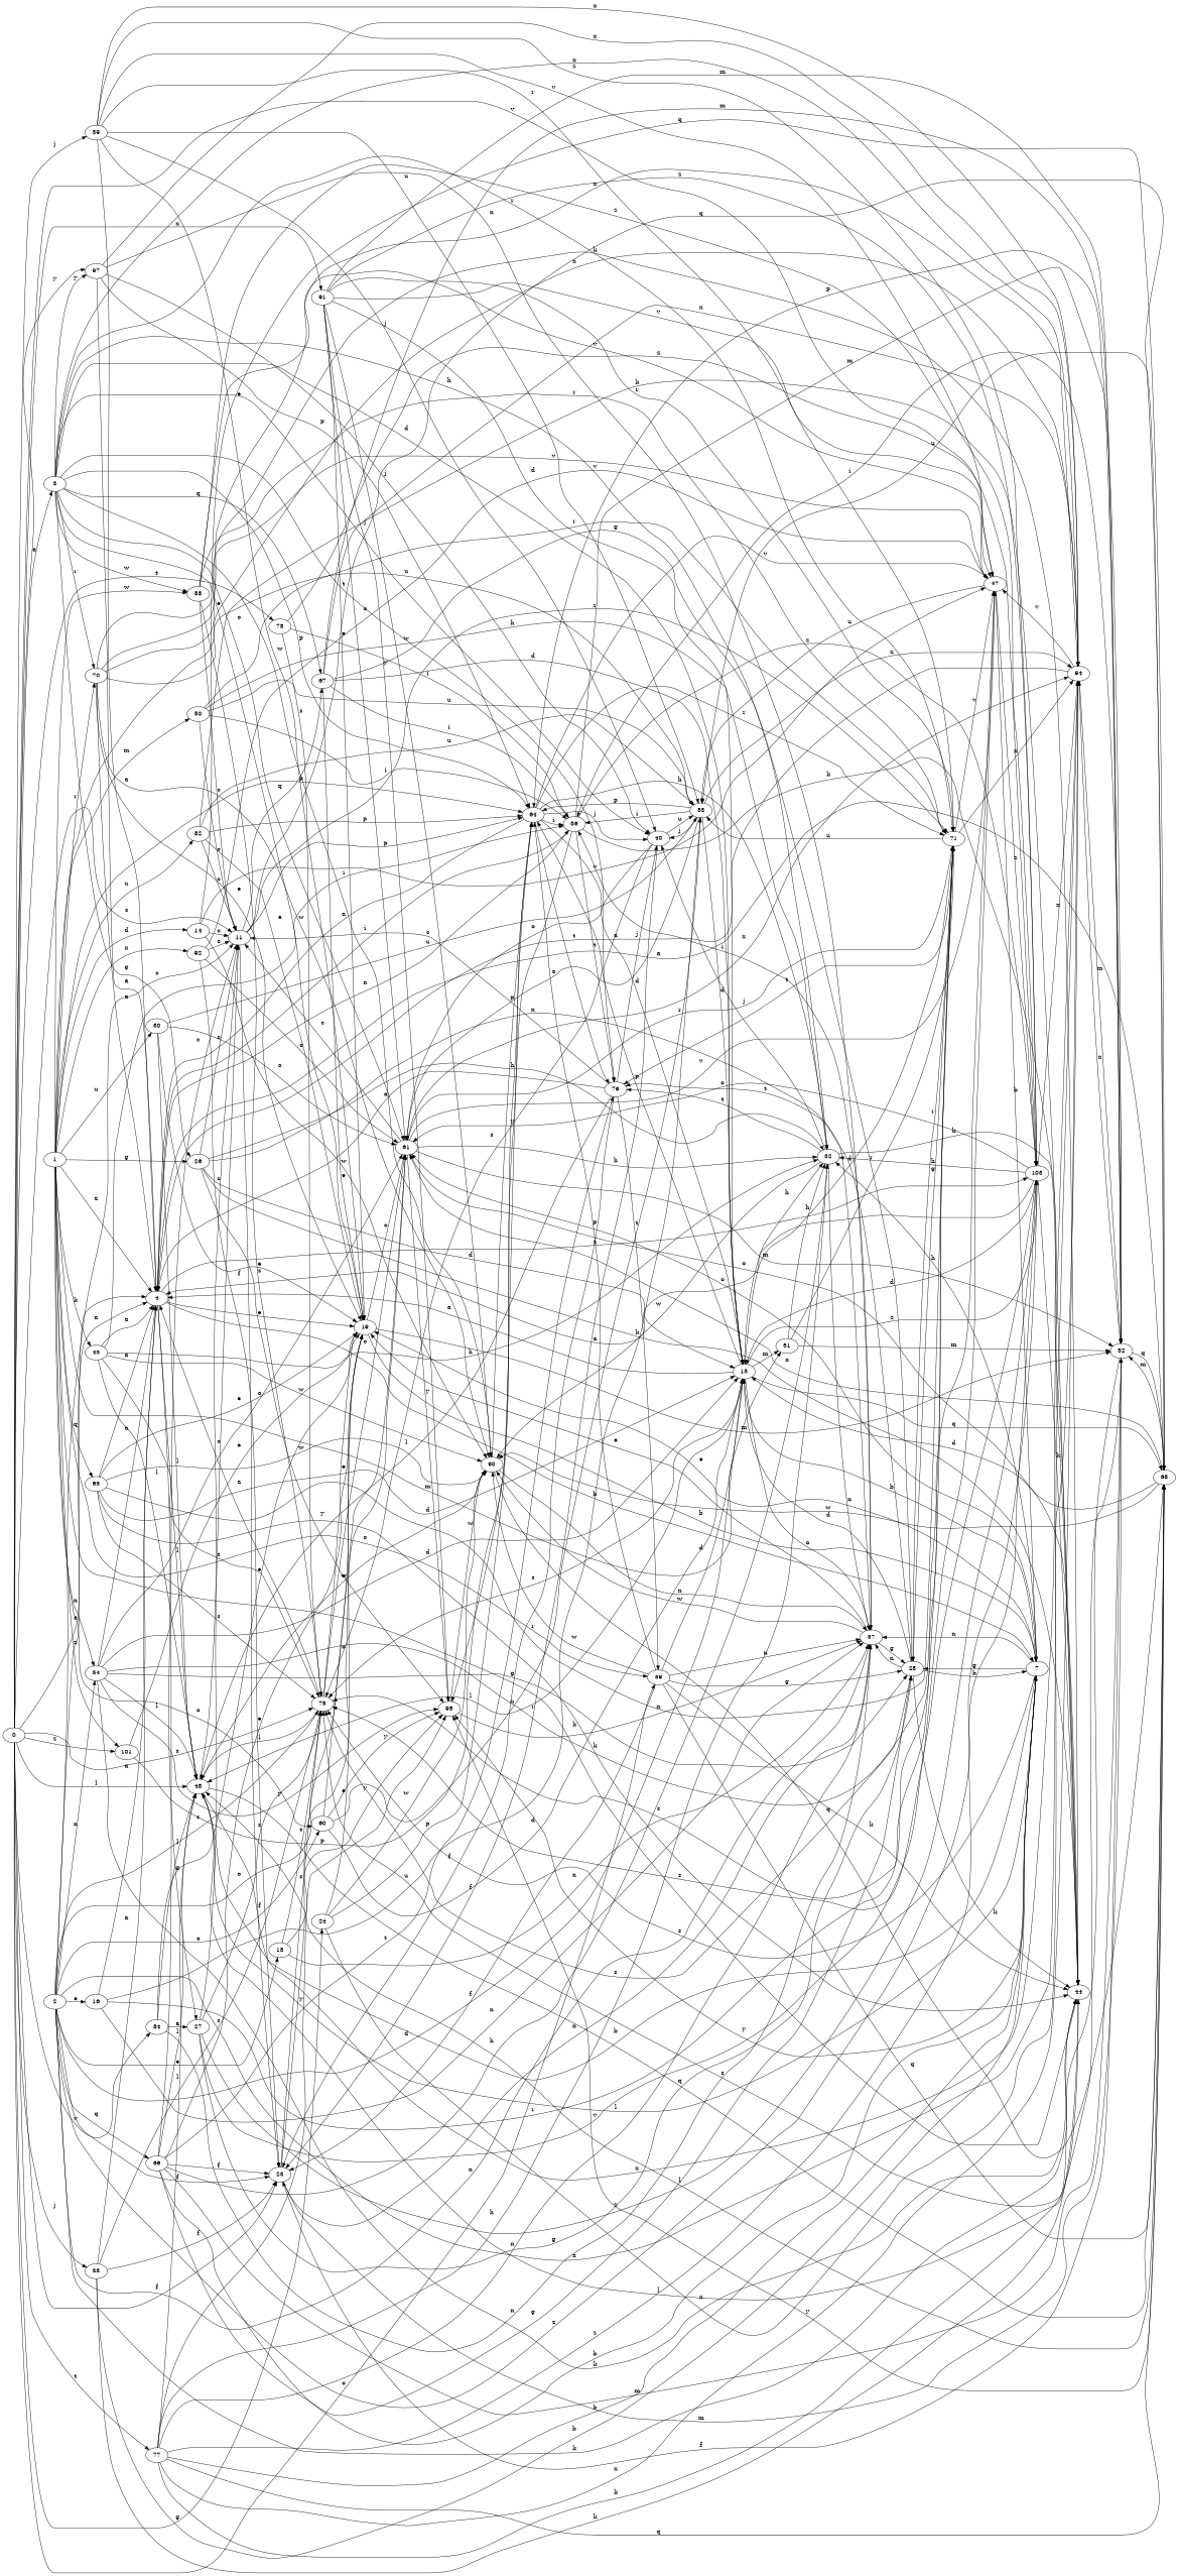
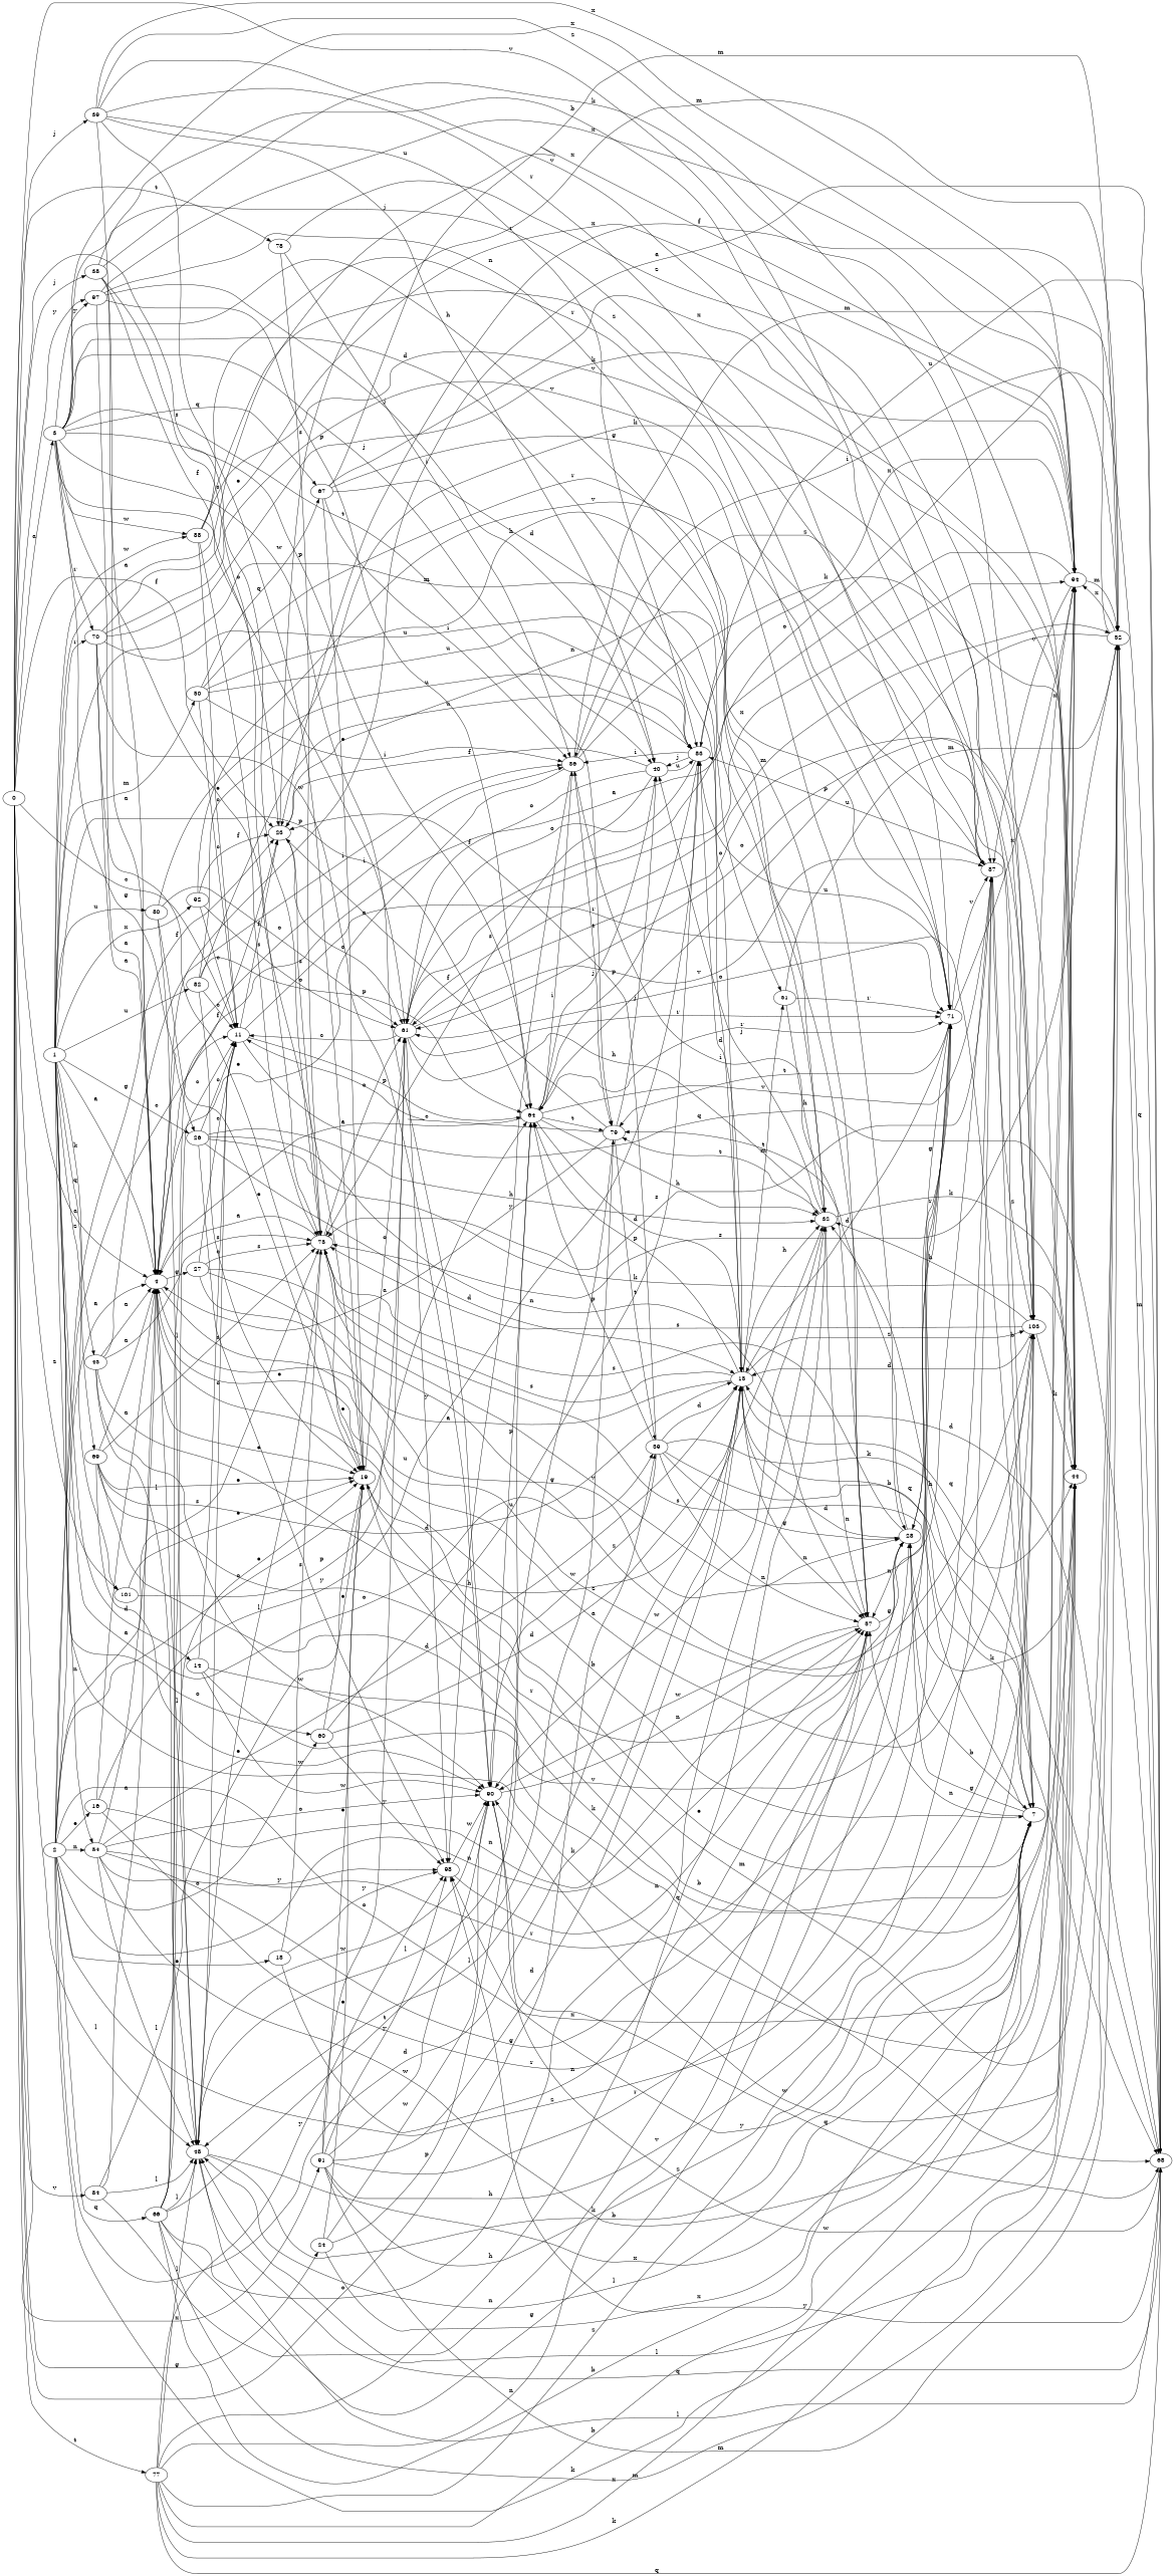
  strict digraph {
    rankdir=LR
    0
    3
    4
    11
    23
    24
    38
    39
    48
    59
    75
    77
    78
    84
-   87 [label=47]
+   87
    91
    97
    101
    26
    64
    70
    88
    94
    15
    61
    19
    32
    40
    67
    71
    79
    90
    103
    7
    27
    36
    68
    57
    52
    44
    83
    28
    98
    1
    14
    43
    50
    51
    54
    60
-   65
+   65 [label=69]
    80
    82
    92
    2
    16
    18
    66
    0 -> 3 [label=a]
    0 -> 4 [label=a]
    0 -> 11 [label=c]
    0 -> 23 [label=f]
    0 -> 24 [label=g]
    0 -> 38 [label=j]
    0 -> 39 [label=j]
    0 -> 48 [label=l]
    0 -> 59 [label=o]
    0 -> 75 [label=s]
    0 -> 77 [label=t]
    0 -> 78 [label=t]
    0 -> 84 [label=v]
    0 -> 87 [label=v]
    0 -> 91 [label=x]
    0 -> 97 [label=y]
    0 -> 101 [label=z]
    3 -> 97 [label=y]
    3 -> 26 [label=g]
    3 -> 64 [label=p]
    3 -> 70 [label=r]
    3 -> 88 [label=w]
    3 -> 94 [label=x]
    3 -> 15 [label=d]
    3 -> 61 [label=o]
    3 -> 19 [label=e]
    3 -> 32 [label=h]
    3 -> 40 [label=j]
    3 -> 67 [label=q]
    3 -> 71 [label=r]
    3 -> 79 [label=t]
    3 -> 90 [label=w]
    4 -> 48 [label=l]
    4 -> 19 [label=e]
    4 -> 103 [label=z]
    4 -> 7 [label=b]
    4 -> 27 [label=g]
    4 -> 36 [label=i]
    11 -> 23 [label=f]
    11 -> 64 [label=p]
-   11 -> 67 [label=q]
+   50 -> 67 [label=q]
    11 -> 71 [label=r]
    11 -> 68 [label=q]
    23 -> 75 [label=s]
    23 -> 61 [label=o]
    23 -> 57 [label=n]
    23 -> 52 [label=m]
    24 -> 64 [label=p]
    24 -> 94 [label=x]
    24 -> 19 [label=e]
    24 -> 90 [label=w]
    38 -> 4 [label=a]
    38 -> 23 [label=f]
    38 -> 75 [label=s]
    38 -> 7 [label=b]
    38 -> 44 [label=k]
    39 -> 4 [label=a]
    39 -> 87 [label=v]
    39 -> 94 [label=x]
    39 -> 19 [label=e]
    39 -> 40 [label=j]
    39 -> 71 [label=r]
    39 -> 103 [label=z]
    39 -> 83 [label=u]
    48 -> 11 [label=c]
    48 -> 94 [label=x]
    48 -> 90 [label=w]
    48 -> 7 [label=b]
    48 -> 68 [label=q]
    59 -> 23 [label=f]
    59 -> 64 [label=p]
    59 -> 15 [label=d]
    59 -> 90 [label=w]
    59 -> 68 [label=q]
    59 -> 57 [label=n]
    59 -> 44 [label=k]
    59 -> 28 [label=g]
    75 -> 4 [label=a]
    75 -> 48 [label=l]
    75 -> 61 [label=o]
    75 -> 19 [label=e]
    77 -> 48 [label=l]
    77 -> 94 [label=x]
    77 -> 32 [label=h]
    77 -> 103 [label=z]
    77 -> 7 [label=b]
    77 -> 68 [label=q]
    77 -> 57 [label=n]
    77 -> 44 [label=k]
    77 -> 98 [label=y]
    78 -> 75 [label=s]
    78 -> 103 [label=z]
    78 -> 36 [label=i]
-   84 -> 27 [label=a]
+   84 -> 4 [label=a]
    84 -> 48 [label=l]
    84 -> 19 [label=e]
    84 -> 57 [label=n]
    87 -> 75 [label=s]
    87 -> 103 [label=z]
    87 -> 7 [label=b]
    87 -> 83 [label=u]
    91 -> 87 [label=v]
    91 -> 15 [label=d]
    91 -> 61 [label=o]
    91 -> 19 [label=e]
    91 -> 71 [label=r]
    91 -> 90 [label=w]
    91 -> 103 [label=z]
    91 -> 52 [label=m]
    91 -> 98 [label=y]
    97 -> 4 [label=a]
    97 -> 64 [label=p]
    97 -> 94 [label=x]
    97 -> 40 [label=j]
    97 -> 57 [label=n]
    101 -> 64 [label=p]
    101 -> 19 [label=e]
    26 -> 11 [label=c]
    26 -> 15 [label=d]
    26 -> 32 [label=h]
    26 -> 57 [label=n]
    26 -> 44 [label=k]
    26 -> 98 [label=y]
    64 -> 4 [label=a]
    64 -> 87 [label=v]
    64 -> 15 [label=d]
    64 -> 32 [label=h]
    64 -> 40 [label=j]
    64 -> 71 [label=r]
    64 -> 79 [label=t]
    64 -> 36 [label=i]
    70 -> 4 [label=a]
    70 -> 87 [label=v]
    70 -> 94 [label=x]
    70 -> 19 [label=e]
    70 -> 90 [label=w]
    70 -> 44 [label=k]
    70 -> 83 [label=u]
    88 -> 11 [label=c]
    88 -> 75 [label=s]
    88 -> 87 [label=v]
    88 -> 71 [label=r]
    88 -> 103 [label=z]
    94 -> 4 [label=a]
    94 -> 87 [label=v]
    94 -> 52 [label=m]
    15 -> 4 [label=a]
    15 -> 48 [label=l]
    15 -> 75 [label=s]
    15 -> 64 [label=p]
    15 -> 32 [label=h]
    15 -> 103 [label=z]
    15 -> 7 [label=b]
    15 -> 68 [label=q]
-   15 -> 57 [label=o]
+   15 -> 57 [label=n]
    15 -> 51 [label=m]
    61 -> 11 [label=c]
    61 -> 87 [label=v]
    61 -> 94 [label=x]
    61 -> 32 [label=h]
    61 -> 71 [label=r]
    61 -> 52 [label=m]
    61 -> 98 [label=y]
    19 -> 61 [label=o]
    19 -> 7 [label=b]
    19 -> 52 [label=m]
    32 -> 40 [label=j]
    32 -> 79 [label=t]
    32 -> 90 [label=w]
    32 -> 57 [label=n]
    32 -> 44 [label=k]
    40 -> 23 [label=f]
    40 -> 75 [label=s]
    40 -> 61 [label=o]
    40 -> 83 [label=u]
    67 -> 94 [label=x]
    67 -> 15 [label=d]
    67 -> 19 [label=e]
    67 -> 36 [label=i]
    67 -> 52 [label=m]
    67 -> 28 [label=g]
    71 -> 87 [label=v]
    71 -> 94 [label=x]
    71 -> 15 [label=d]
    71 -> 79 [label=t]
    71 -> 83 [label=u]
    71 -> 28 [label=g]
    79 -> 4 [label=a]
    79 -> 11 [label=c]
    79 -> 23 [label=f]
    79 -> 48 [label=l]
    79 -> 59 [label=t]
    79 -> 40 [label=j]
    90 -> 64 [label=p]
    90 -> 68 [label=q]
    90 -> 57 [label=n]
    103 -> 4 [label=a]
    103 -> 75 [label=s]
    103 -> 94 [label=x]
    103 -> 15 [label=d]
    103 -> 61 [label=o]
    103 -> 32 [label=h]
    103 -> 44 [label=k]
    7 -> 48 [label=l]
    7 -> 75 [label=s]
    7 -> 61 [label=o]
    7 -> 19 [label=e]
    7 -> 32 [label=h]
    7 -> 57 [label=n]
    7 -> 28 [label=g]
    7 -> 98 [label=y]
    27 -> 11 [label=c]
    27 -> 75 [label=s]
    27 -> 87 [label=v]
    27 -> 103 [label=z]
    27 -> 28 [label=g]
    36 -> 4 [label=a]
    36 -> 79 [label=t]
    36 -> 103 [label=z]
    36 -> 52 [label=m]
    36 -> 44 [label=k]
    36 -> 98 [label=y]
    68 -> 4 [label=a]
    68 -> 48 [label=l]
    68 -> 15 [label=d]
    68 -> 61 [label=o]
    68 -> 90 [label=w]
    68 -> 52 [label=m]
    68 -> 83 [label=u]
    68 -> 98 [label=y]
-   57 -> 19 [label=e]
    57 -> 90 [label=w]
    57 -> 36 [label=i]
    57 -> 28 [label=g]
    52 -> 23 [label=f]
    52 -> 48 [label=l]
    52 -> 75 [label=s]
    52 -> 64 [label=p]
    52 -> 94 [label=x]
    52 -> 36 [label=i]
    52 -> 68 [label=q]
    44 -> 61 [label=o]
+   44 -> 90 [label=w]
    83 -> 64 [label=p]
    83 -> 94 [label=x]
    83 -> 15 [label=d]
    83 -> 61 [label=o]
    83 -> 40 [label=j]
    83 -> 36 [label=i]
    28 -> 75 [label=s]
    28 -> 15 [label=d]
    28 -> 71 [label=r]
    28 -> 79 [label=t]
    28 -> 7 [label=b]
    28 -> 57 [label=n]
    28 -> 44 [label=k]
    98 -> 90 [label=w]
    98 -> 57 [label=n]
    1 -> 4 [label=a]
    1 -> 59 [label=o]
    1 -> 101 [label=z]
    1 -> 26 [label=g]
    1 -> 64 [label=p]
    1 -> 70 [label=r]
    1 -> 88 [label=w]
    1 -> 94 [label=x]
    1 -> 44 [label=k]
    1 -> 14 [label=d]
    1 -> 43 [label=k]
    1 -> 50 [label=m]
    1 -> 51 [label=m]
    1 -> 54 [label=n]
    1 -> 60 [label=o]
    1 -> 65 [label=q]
    1 -> 80 [label=u]
    1 -> 82 [label=u]
    1 -> 92 [label=x]
    14 -> 11 [label=c]
    14 -> 87 [label=v]
    14 -> 90 [label=w]
    14 -> 68 [label=q]
    43 -> 4 [label=a]
    43 -> 48 [label=l]
    43 -> 75 [label=s]
    43 -> 32 [label=h]
    43 -> 90 [label=w]
    43 -> 36 [label=i]
    50 -> 11 [label=c]
    50 -> 32 [label=h]
    50 -> 71 [label=r]
    50 -> 36 [label=i]
    50 -> 83 [label=u]
    51 -> 32 [label=h]
    51 -> 71 [label=r]
    51 -> 52 [label=m]
    54 -> 4 [label=a]
    54 -> 48 [label=l]
    54 -> 15 [label=d]
-   54 -> 61 [label=o]
+   54 -> 90 [label=o]
    54 -> 71 [label=r]
    54 -> 44 [label=k]
    54 -> 28 [label=g]
    54 -> 98 [label=y]
    60 -> 15 [label=d]
    60 -> 19 [label=e]
    60 -> 83 [label=u]
    60 -> 98 [label=y]
    65 -> 4 [label=a]
    65 -> 75 [label=s]
    65 -> 15 [label=d]
    65 -> 19 [label=e]
    65 -> 71 [label=r]
    65 -> 90 [label=w]
    65 -> 44 [label=k]
    80 -> 48 [label=l]
    80 -> 61 [label=o]
    80 -> 19 [label=e]
    80 -> 83 [label=u]
    82 -> 11 [label=c]
    82 -> 64 [label=p]
    82 -> 19 [label=e]
    82 -> 44 [label=k]
    82 -> 83 [label=u]
    92 -> 11 [label=c]
    92 -> 23 [label=f]
    92 -> 87 [label=v]
    92 -> 61 [label=o]
    2 -> 4 [label=a]
    2 -> 11 [label=c]
    2 -> 23 [label=f]
    2 -> 75 [label=s]
    2 -> 94 [label=x]
    2 -> 15 [label=d]
    2 -> 61 [label=o]
    2 -> 103 [label=z]
    2 -> 57 [label=n]
    2 -> 44 [label=k]
    2 -> 54 [label=n]
    2 -> 60 [label=o]
    2 -> 16 [label=e]
    2 -> 18 [label=e]
    2 -> 66 [label=q]
    16 -> 4 [label=a]
    16 -> 71 [label=r]
    16 -> 57 [label=n]
    16 -> 83 [label=u]
    18 -> 75 [label=s]
    18 -> 57 [label=n]
    18 -> 98 [label=y]
    66 -> 11 [label=c]
    66 -> 23 [label=f]
    66 -> 48 [label=l]
    66 -> 19 [label=e]
    66 -> 32 [label=h]
    66 -> 79 [label=t]
    66 -> 7 [label=b]
    66 -> 52 [label=m]
    66 -> 28 [label=g]
  }
